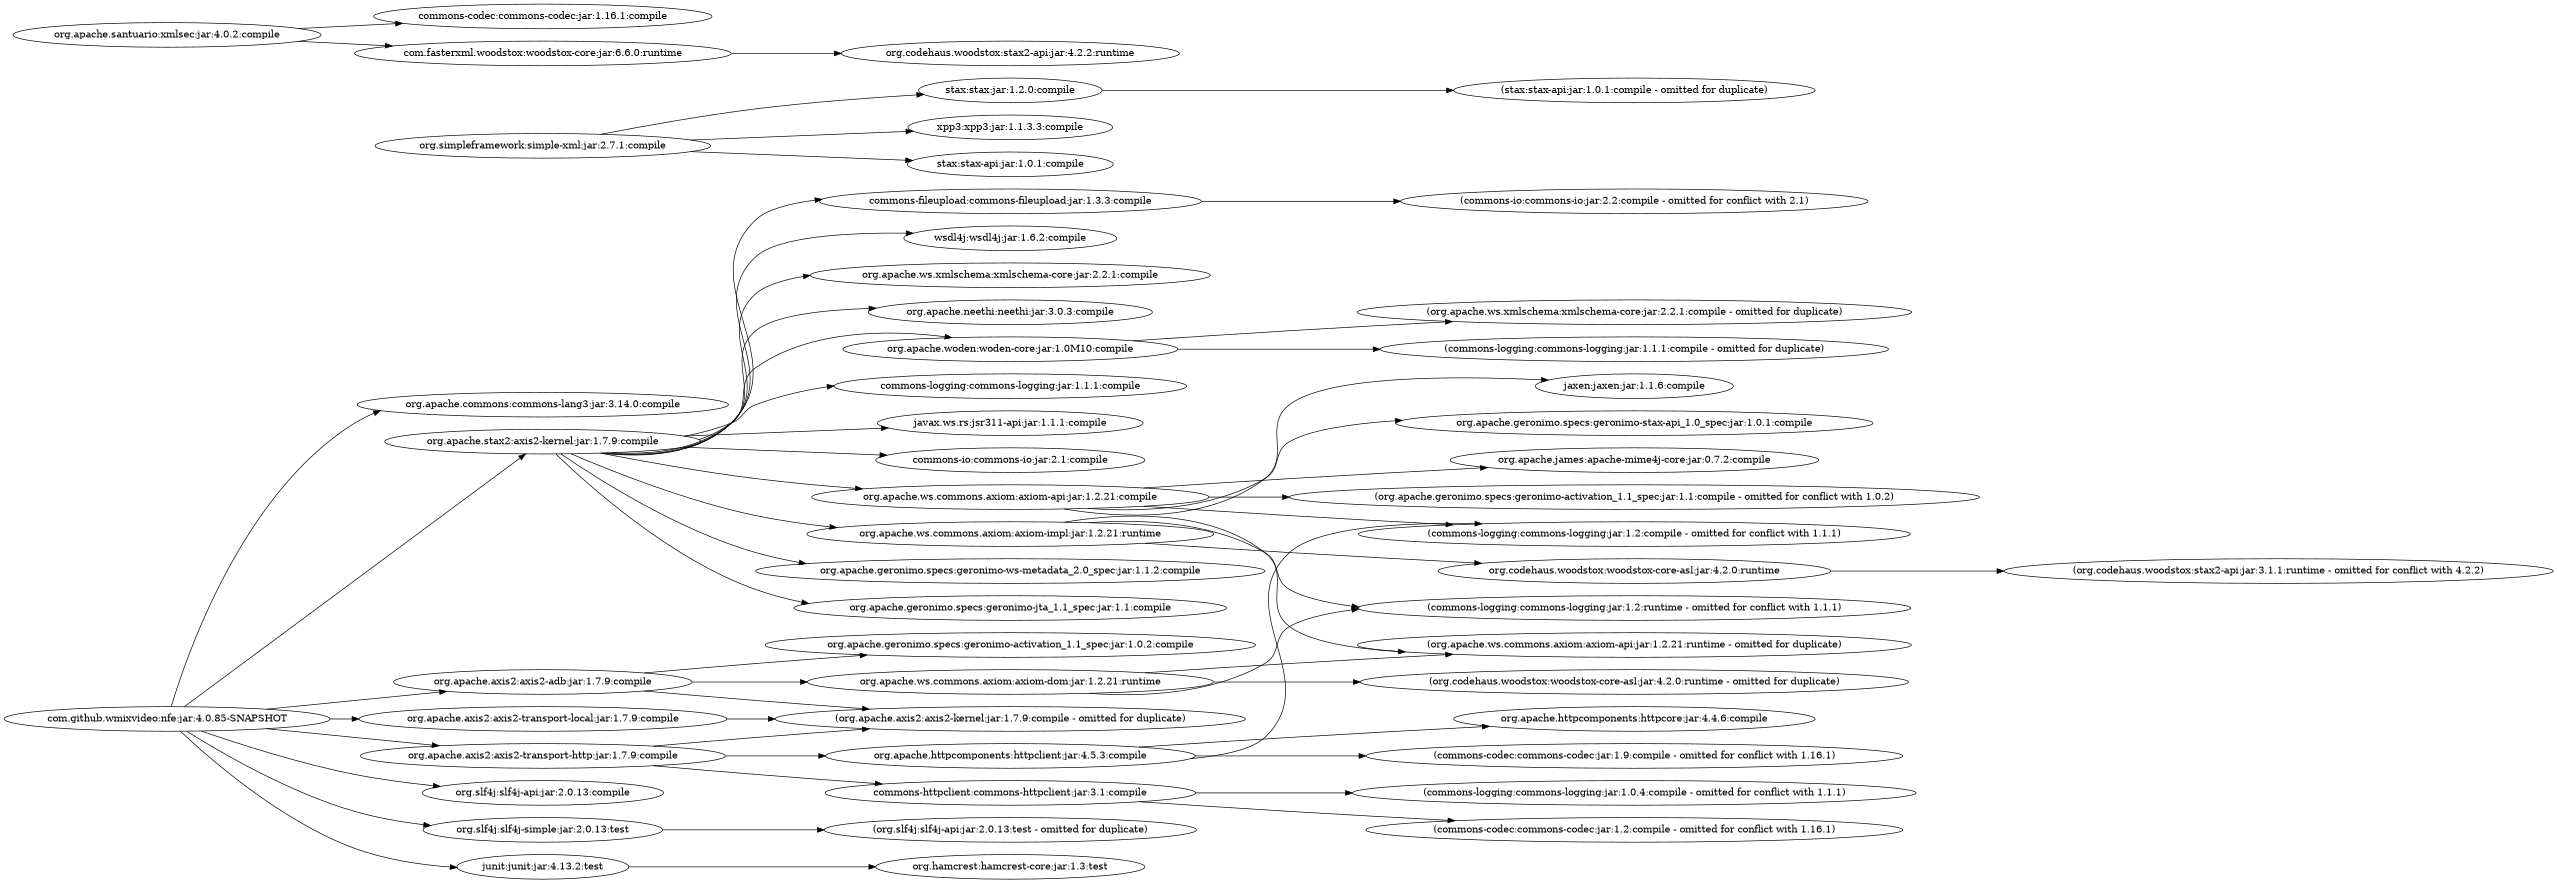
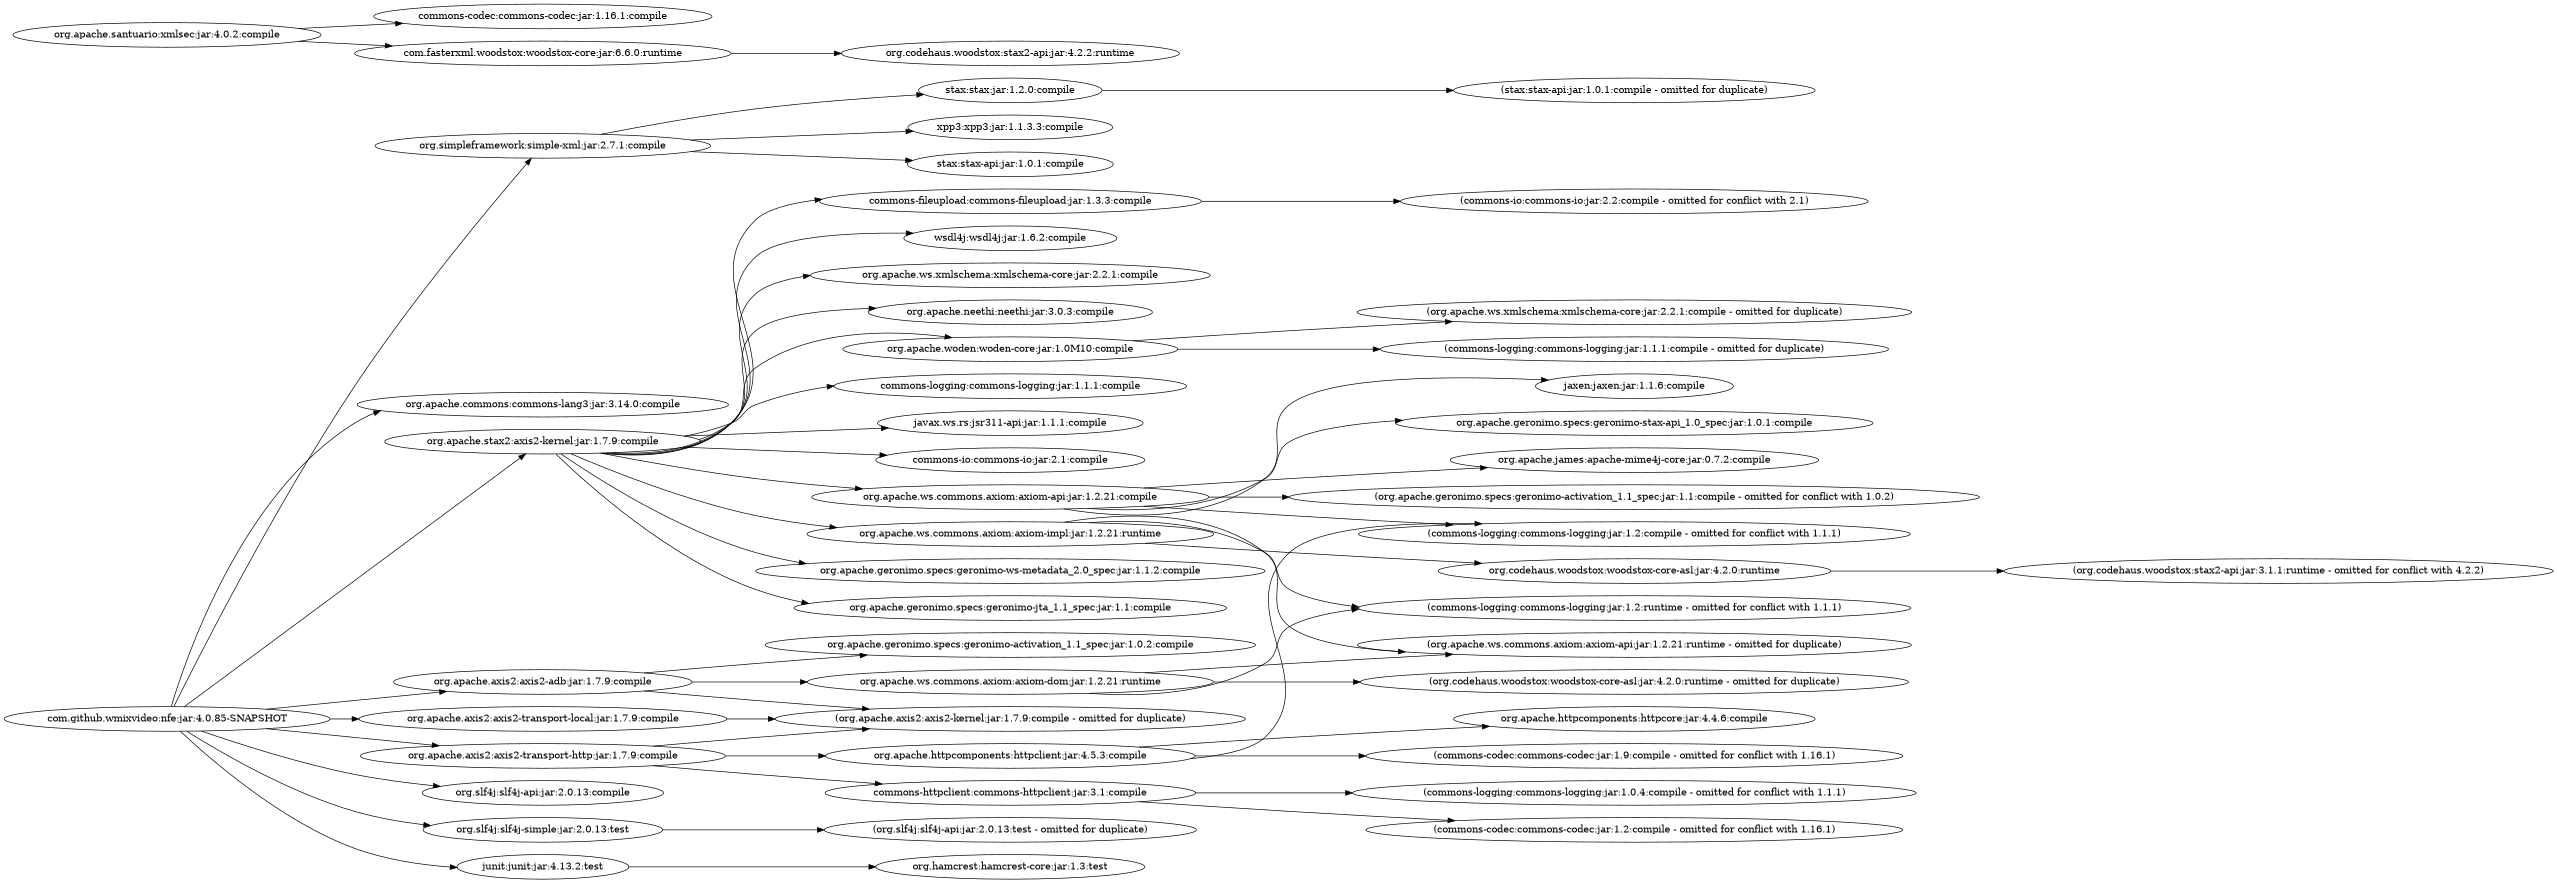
  digraph {
    rankdir=LR
    "com.github.wmixvideo:nfe:jar:4.0.85-SNAPSHOT"
    "org.simpleframework:simple-xml:jar:2.7.1:compile"
    "org.apache.commons:commons-lang3:jar:3.14.0:compile"
    n4 [label="org.apache.stax2:axis2-kernel:jar:1.7.9:compile"]
    "org.apache.axis2:axis2-adb:jar:1.7.9:compile"
    "org.apache.axis2:axis2-transport-local:jar:1.7.9:compile"
    "org.apache.axis2:axis2-transport-http:jar:1.7.9:compile"
    "org.slf4j:slf4j-api:jar:2.0.13:compile"
    "org.slf4j:slf4j-simple:jar:2.0.13:test"
    "junit:junit:jar:4.13.2:test"
    "org.apache.santuario:xmlsec:jar:4.0.2:compile"
    "commons-codec:commons-codec:jar:1.16.1:compile"
    "com.fasterxml.woodstox:woodstox-core:jar:6.6.0:runtime"
    "stax:stax-api:jar:1.0.1:compile"
    "stax:stax:jar:1.2.0:compile"
    "xpp3:xpp3:jar:1.1.3.3:compile"
    "org.apache.ws.commons.axiom:axiom-api:jar:1.2.21:compile"
    "org.apache.ws.commons.axiom:axiom-impl:jar:1.2.21:runtime"
    "org.apache.geronimo.specs:geronimo-ws-metadata_2.0_spec:jar:1.1.2:compile"
    "org.apache.geronimo.specs:geronimo-jta_1.1_spec:jar:1.1:compile"
    "commons-fileupload:commons-fileupload:jar:1.3.3:compile"
    "wsdl4j:wsdl4j:jar:1.6.2:compile"
    "org.apache.ws.xmlschema:xmlschema-core:jar:2.2.1:compile"
    "org.apache.neethi:neethi:jar:3.0.3:compile"
    "org.apache.woden:woden-core:jar:1.0M10:compile"
    "commons-logging:commons-logging:jar:1.1.1:compile"
    "javax.ws.rs:jsr311-api:jar:1.1.1:compile"
    "commons-io:commons-io:jar:2.1:compile"
    "(org.apache.axis2:axis2-kernel:jar:1.7.9:compile - omitted for duplicate)"
    "org.apache.ws.commons.axiom:axiom-dom:jar:1.2.21:runtime"
    "org.apache.geronimo.specs:geronimo-activation_1.1_spec:jar:1.0.2:compile"
    "org.apache.httpcomponents:httpclient:jar:4.5.3:compile"
    "commons-httpclient:commons-httpclient:jar:3.1:compile"
    "(org.slf4j:slf4j-api:jar:2.0.13:test - omitted for duplicate)"
    "org.hamcrest:hamcrest-core:jar:1.3:test"
    "org.codehaus.woodstox:stax2-api:jar:4.2.2:runtime"
    "(stax:stax-api:jar:1.0.1:compile - omitted for duplicate)"
    "(org.apache.geronimo.specs:geronimo-activation_1.1_spec:jar:1.1:compile - omitted for conflict with 1.0.2)"
    "(commons-logging:commons-logging:jar:1.2:compile - omitted for conflict with 1.1.1)"
    "jaxen:jaxen:jar:1.1.6:compile"
    "org.apache.geronimo.specs:geronimo-stax-api_1.0_spec:jar:1.0.1:compile"
    "org.apache.james:apache-mime4j-core:jar:0.7.2:compile"
    "(org.apache.ws.commons.axiom:axiom-api:jar:1.2.21:runtime - omitted for duplicate)"
    "org.codehaus.woodstox:woodstox-core-asl:jar:4.2.0:runtime"
    "(commons-logging:commons-logging:jar:1.2:runtime - omitted for conflict with 1.1.1)"
    "(commons-io:commons-io:jar:2.2:compile - omitted for conflict with 2.1)"
    "(org.apache.ws.xmlschema:xmlschema-core:jar:2.2.1:compile - omitted for duplicate)"
    "(commons-logging:commons-logging:jar:1.1.1:compile - omitted for duplicate)"
    "(org.codehaus.woodstox:woodstox-core-asl:jar:4.2.0:runtime - omitted for duplicate)"
    "org.apache.httpcomponents:httpcore:jar:4.4.6:compile"
    "(commons-codec:commons-codec:jar:1.9:compile - omitted for conflict with 1.16.1)"
    "(commons-logging:commons-logging:jar:1.0.4:compile - omitted for conflict with 1.1.1)"
    "(commons-codec:commons-codec:jar:1.2:compile - omitted for conflict with 1.16.1)"
    "(org.codehaus.woodstox:stax2-api:jar:3.1.1:runtime - omitted for conflict with 4.2.2)"
+   "com.github.wmixvideo:nfe:jar:4.0.85-SNAPSHOT" -> "org.simpleframework:simple-xml:jar:2.7.1:compile"
    "com.github.wmixvideo:nfe:jar:4.0.85-SNAPSHOT" -> "org.apache.commons:commons-lang3:jar:3.14.0:compile"
    "com.github.wmixvideo:nfe:jar:4.0.85-SNAPSHOT" -> n4
    "com.github.wmixvideo:nfe:jar:4.0.85-SNAPSHOT" -> "org.apache.axis2:axis2-adb:jar:1.7.9:compile"
    "com.github.wmixvideo:nfe:jar:4.0.85-SNAPSHOT" -> "org.apache.axis2:axis2-transport-local:jar:1.7.9:compile"
    "com.github.wmixvideo:nfe:jar:4.0.85-SNAPSHOT" -> "org.apache.axis2:axis2-transport-http:jar:1.7.9:compile"
    "com.github.wmixvideo:nfe:jar:4.0.85-SNAPSHOT" -> "org.slf4j:slf4j-api:jar:2.0.13:compile"
    "com.github.wmixvideo:nfe:jar:4.0.85-SNAPSHOT" -> "org.slf4j:slf4j-simple:jar:2.0.13:test"
    "com.github.wmixvideo:nfe:jar:4.0.85-SNAPSHOT" -> "junit:junit:jar:4.13.2:test"
    "org.simpleframework:simple-xml:jar:2.7.1:compile" -> "stax:stax-api:jar:1.0.1:compile"
    "org.simpleframework:simple-xml:jar:2.7.1:compile" -> "stax:stax:jar:1.2.0:compile"
    "org.simpleframework:simple-xml:jar:2.7.1:compile" -> "xpp3:xpp3:jar:1.1.3.3:compile"
    n4 -> "org.apache.ws.commons.axiom:axiom-api:jar:1.2.21:compile"
    n4 -> "org.apache.ws.commons.axiom:axiom-impl:jar:1.2.21:runtime"
    n4 -> "org.apache.geronimo.specs:geronimo-ws-metadata_2.0_spec:jar:1.1.2:compile"
    n4 -> "org.apache.geronimo.specs:geronimo-jta_1.1_spec:jar:1.1:compile"
    n4 -> "commons-fileupload:commons-fileupload:jar:1.3.3:compile"
    n4 -> "wsdl4j:wsdl4j:jar:1.6.2:compile"
    n4 -> "org.apache.ws.xmlschema:xmlschema-core:jar:2.2.1:compile"
    n4 -> "org.apache.neethi:neethi:jar:3.0.3:compile"
    n4 -> "org.apache.woden:woden-core:jar:1.0M10:compile"
    n4 -> "commons-logging:commons-logging:jar:1.1.1:compile"
    n4 -> "javax.ws.rs:jsr311-api:jar:1.1.1:compile"
    n4 -> "commons-io:commons-io:jar:2.1:compile"
    "org.apache.axis2:axis2-adb:jar:1.7.9:compile" -> "(org.apache.axis2:axis2-kernel:jar:1.7.9:compile - omitted for duplicate)"
    "org.apache.axis2:axis2-adb:jar:1.7.9:compile" -> "org.apache.ws.commons.axiom:axiom-dom:jar:1.2.21:runtime"
    "org.apache.axis2:axis2-adb:jar:1.7.9:compile" -> "org.apache.geronimo.specs:geronimo-activation_1.1_spec:jar:1.0.2:compile"
    "org.apache.axis2:axis2-transport-local:jar:1.7.9:compile" -> "(org.apache.axis2:axis2-kernel:jar:1.7.9:compile - omitted for duplicate)"
    "org.apache.axis2:axis2-transport-http:jar:1.7.9:compile" -> "(org.apache.axis2:axis2-kernel:jar:1.7.9:compile - omitted for duplicate)"
    "org.apache.axis2:axis2-transport-http:jar:1.7.9:compile" -> "org.apache.httpcomponents:httpclient:jar:4.5.3:compile"
    "org.apache.axis2:axis2-transport-http:jar:1.7.9:compile" -> "commons-httpclient:commons-httpclient:jar:3.1:compile"
    "org.slf4j:slf4j-simple:jar:2.0.13:test" -> "(org.slf4j:slf4j-api:jar:2.0.13:test - omitted for duplicate)"
    "junit:junit:jar:4.13.2:test" -> "org.hamcrest:hamcrest-core:jar:1.3:test"
    "org.apache.santuario:xmlsec:jar:4.0.2:compile" -> "commons-codec:commons-codec:jar:1.16.1:compile"
    "org.apache.santuario:xmlsec:jar:4.0.2:compile" -> "com.fasterxml.woodstox:woodstox-core:jar:6.6.0:runtime"
    "com.fasterxml.woodstox:woodstox-core:jar:6.6.0:runtime" -> "org.codehaus.woodstox:stax2-api:jar:4.2.2:runtime"
    "stax:stax:jar:1.2.0:compile" -> "(stax:stax-api:jar:1.0.1:compile - omitted for duplicate)"
    "org.apache.ws.commons.axiom:axiom-api:jar:1.2.21:compile" -> "(org.apache.geronimo.specs:geronimo-activation_1.1_spec:jar:1.1:compile - omitted for conflict with 1.0.2)"
    "org.apache.ws.commons.axiom:axiom-api:jar:1.2.21:compile" -> "(commons-logging:commons-logging:jar:1.2:compile - omitted for conflict with 1.1.1)"
    "org.apache.ws.commons.axiom:axiom-api:jar:1.2.21:compile" -> "jaxen:jaxen:jar:1.1.6:compile"
    "org.apache.ws.commons.axiom:axiom-api:jar:1.2.21:compile" -> "org.apache.geronimo.specs:geronimo-stax-api_1.0_spec:jar:1.0.1:compile"
    "org.apache.ws.commons.axiom:axiom-api:jar:1.2.21:compile" -> "org.apache.james:apache-mime4j-core:jar:0.7.2:compile"
    "org.apache.ws.commons.axiom:axiom-impl:jar:1.2.21:runtime" -> "(org.apache.ws.commons.axiom:axiom-api:jar:1.2.21:runtime - omitted for duplicate)"
    "org.apache.ws.commons.axiom:axiom-impl:jar:1.2.21:runtime" -> "org.codehaus.woodstox:woodstox-core-asl:jar:4.2.0:runtime"
    "org.apache.ws.commons.axiom:axiom-impl:jar:1.2.21:runtime" -> "(commons-logging:commons-logging:jar:1.2:runtime - omitted for conflict with 1.1.1)"
    "commons-fileupload:commons-fileupload:jar:1.3.3:compile" -> "(commons-io:commons-io:jar:2.2:compile - omitted for conflict with 2.1)"
    "org.apache.woden:woden-core:jar:1.0M10:compile" -> "(org.apache.ws.xmlschema:xmlschema-core:jar:2.2.1:compile - omitted for duplicate)"
    "org.apache.woden:woden-core:jar:1.0M10:compile" -> "(commons-logging:commons-logging:jar:1.1.1:compile - omitted for duplicate)"
    "org.apache.ws.commons.axiom:axiom-dom:jar:1.2.21:runtime" -> "(org.apache.ws.commons.axiom:axiom-api:jar:1.2.21:runtime - omitted for duplicate)"
    "org.apache.ws.commons.axiom:axiom-dom:jar:1.2.21:runtime" -> "(commons-logging:commons-logging:jar:1.2:runtime - omitted for conflict with 1.1.1)"
    "org.apache.ws.commons.axiom:axiom-dom:jar:1.2.21:runtime" -> "(org.codehaus.woodstox:woodstox-core-asl:jar:4.2.0:runtime - omitted for duplicate)"
    "org.apache.httpcomponents:httpclient:jar:4.5.3:compile" -> "(commons-logging:commons-logging:jar:1.2:compile - omitted for conflict with 1.1.1)"
    "org.apache.httpcomponents:httpclient:jar:4.5.3:compile" -> "org.apache.httpcomponents:httpcore:jar:4.4.6:compile"
    "org.apache.httpcomponents:httpclient:jar:4.5.3:compile" -> "(commons-codec:commons-codec:jar:1.9:compile - omitted for conflict with 1.16.1)"
    "commons-httpclient:commons-httpclient:jar:3.1:compile" -> "(commons-logging:commons-logging:jar:1.0.4:compile - omitted for conflict with 1.1.1)"
    "commons-httpclient:commons-httpclient:jar:3.1:compile" -> "(commons-codec:commons-codec:jar:1.2:compile - omitted for conflict with 1.16.1)"
    "org.codehaus.woodstox:woodstox-core-asl:jar:4.2.0:runtime" -> "(org.codehaus.woodstox:stax2-api:jar:3.1.1:runtime - omitted for conflict with 4.2.2)"
  }
